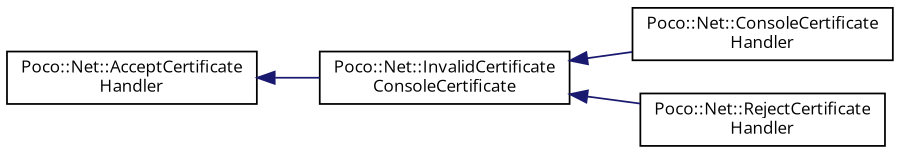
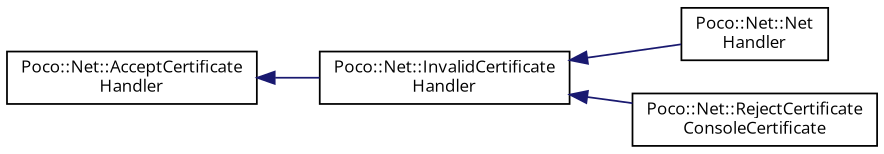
  digraph {
    fontname="Open Sans"
    rankdir=LR
    node [color=black fillcolor=white fontname="Open Sans" fontsize=10 shape=record style=filled]
    edge [color=midnightblue dir=back fontname="Open Sans" fontsize=10 labelfontname=Helvetica labelfontsize=10 style=solid]
-   n1 [height=0.2 label="Poco::Net::InvalidCertificate\lConsoleCertificate" width=0.4]
-   n2 [height=0.2 label="Poco::Net::ConsoleCertificate\lHandler" width=0.4]
-   n3 [height=0.2 label="Poco::Net::RejectCertificate\lHandler" width=0.4]
+   n1 [height=0.2 label="Poco::Net::InvalidCertificate\lHandler" width=0.4]
+   n2 [height=0.2 label="Poco::Net::Net\lHandler" width=0.4]
+   n3 [height=0.2 label="Poco::Net::RejectCertificate\lConsoleCertificate" width=0.4]
    n4 [height=0.2 label="Poco::Net::AcceptCertificate\lHandler" width=0.4]
    n1 -> n2
    n1 -> n3
    n4 -> n1
  }
